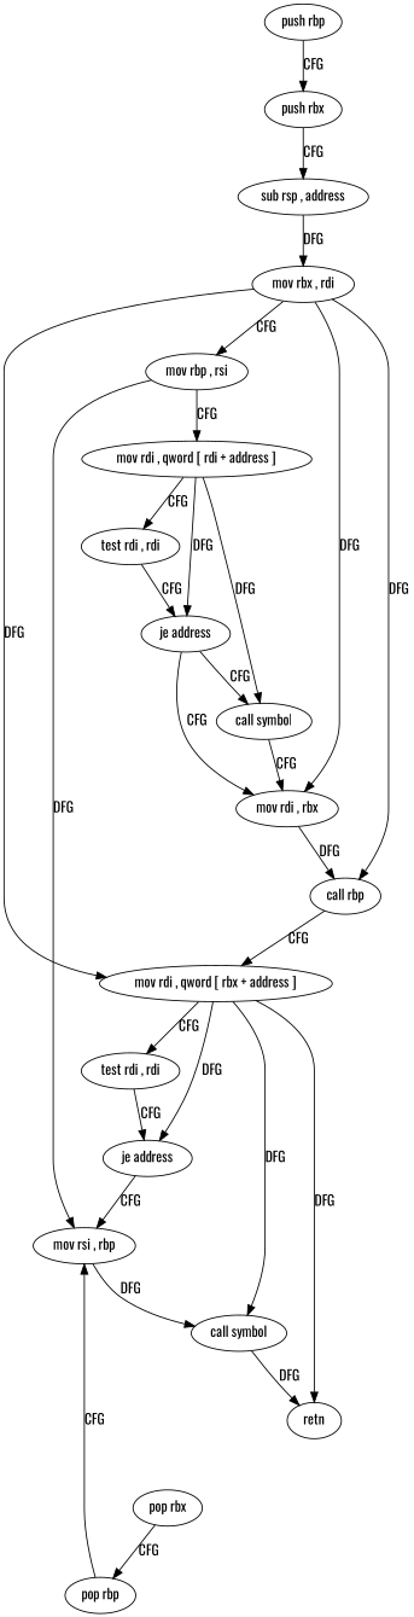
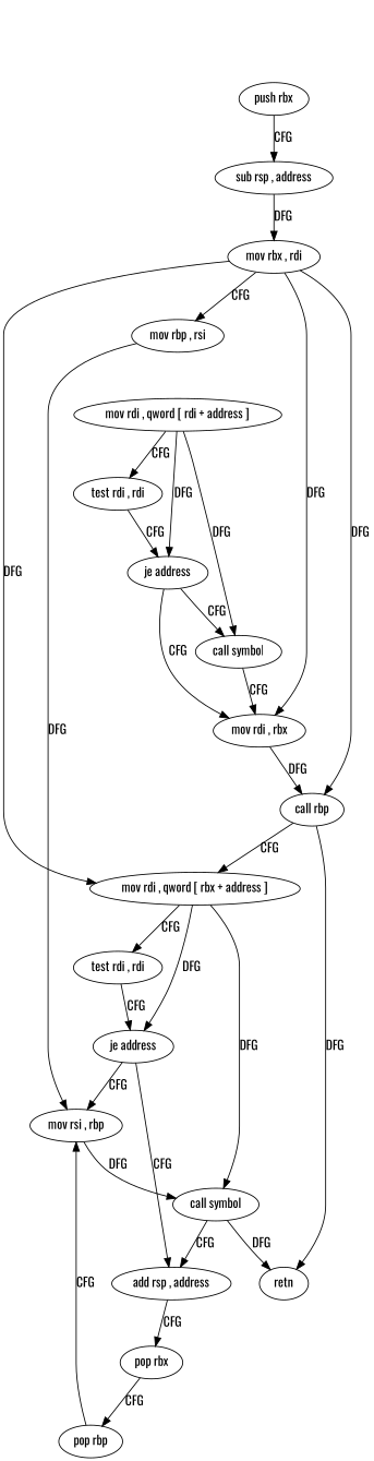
  digraph {
    fontname=Oswald
    node [fontname=Oswald]
    edge [fontname=Oswald]
-   n1 [label="push rbp"]
    n2 [label="push rbx"]
    n3 [label="sub rsp , address"]
    n4 [label="mov rbx , rdi"]
    n5 [label="mov rbp , rsi"]
    n6 [label="mov rdi , rbx"]
    n7 [label="mov rdi , qword [ rbx + address ]"]
    n8 [label="call rbp"]
    n9 [label="mov rdi , qword [ rdi + address ]"]
    n10 [label="mov rsi , rbp"]
    n11 [label="test rdi , rdi"]
    n12 [label="je address"]
    n13 [label="call symbol"]
    n14 [label="test rdi , rdi"]
    n15 [label="je address"]
    n16 [label="call symbol"]
    n17 [label=retn]
+   n18 [label="add rsp , address"]
    n19 [label="pop rbx"]
    n20 [label="pop rbp"]
-   n1 -> n2 [label=CFG]
    n2 -> n3 [label=CFG]
    n3 -> n4 [label=DFG]
    n4 -> n5 [label=CFG]
    n4 -> n6 [label=DFG]
    n4 -> n7 [label=DFG]
    n4 -> n8 [label=DFG]
-   n5 -> n9 [label=CFG]
    n5 -> n10 [label=DFG]
    n6 -> n8 [label=DFG]
    n7 -> n11 [label=CFG]
    n7 -> n12 [label=DFG]
    n7 -> n13 [label=DFG]
    n8 -> n7 [label=CFG]
-   n7 -> n17 [label=DFG]
+   n8 -> n17 [label=DFG]
    n9 -> n14 [label=CFG]
    n9 -> n15 [label=DFG]
    n9 -> n16 [label=DFG]
    n10 -> n13 [label=DFG]
    n11 -> n12 [label=CFG]
    n12 -> n10 [label=CFG]
+   n12 -> n18 [label=CFG]
    n13 -> n17 [label=DFG]
+   n13 -> n18 [label=CFG]
    n14 -> n15 [label=CFG]
    n15 -> n6 [label=CFG]
    n15 -> n16 [label=CFG]
    n16 -> n6 [label=CFG]
+   n18 -> n19 [label=CFG]
    n19 -> n20 [label=CFG]
    n20 -> n10 [label=CFG]
  }
